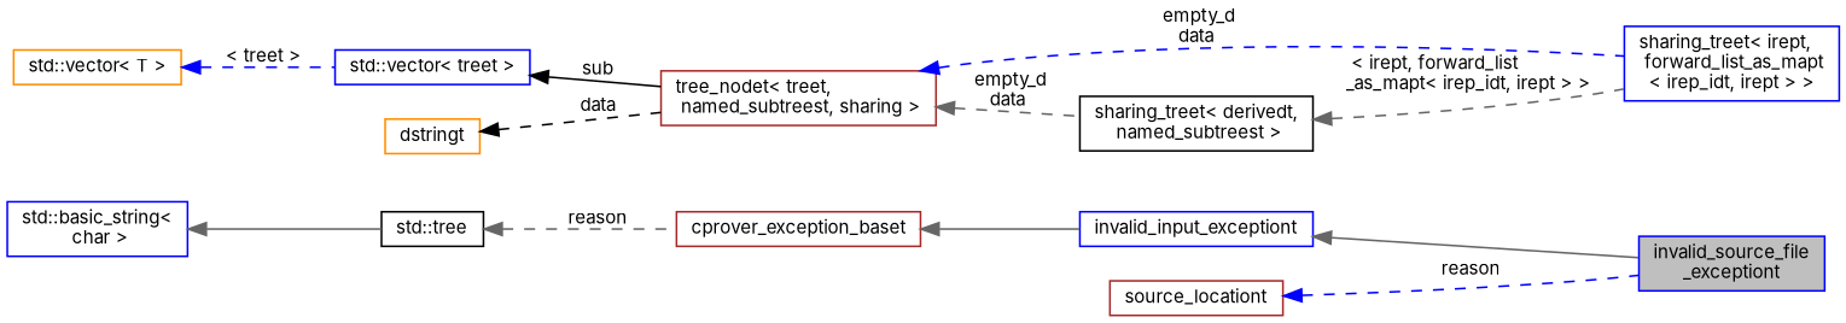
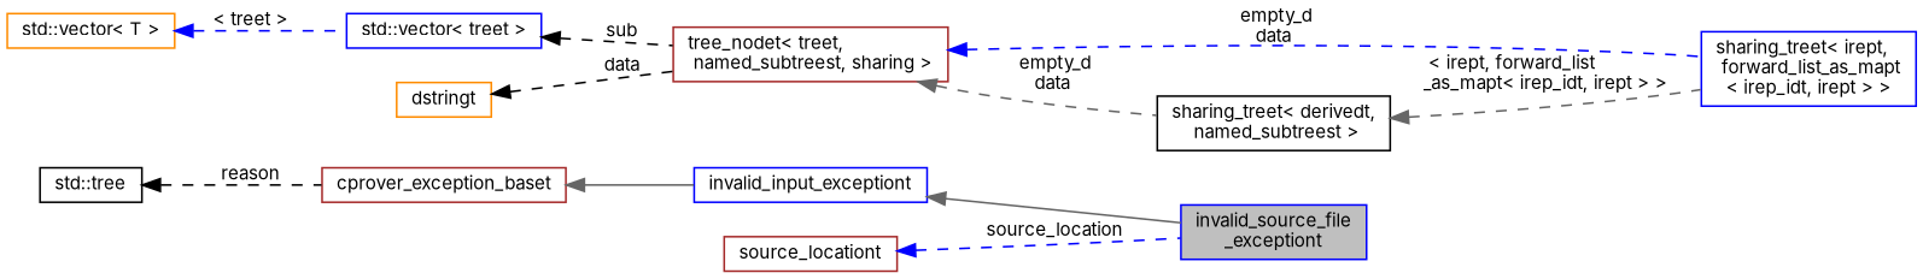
  digraph {
    fontname=Inter
    rankdir=LR
    node [color=blue fontname=Inter fontsize=10 shape=record]
    edge [color=gray40 dir=back fontname=Inter fontsize=10 labelfontname=Helvetica labelfontsize=10 style=dashed]
    n1 [fillcolor=grey75 fontcolor=black height=0.2 label="invalid_source_file\l_exceptiont" style=filled width=0.4]
    n2 [height=0.2 label=invalid_input_exceptiont width=0.4]
    n3 [color=brown height=0.2 label=cprover_exception_baset width=0.4]
    n4 [color=black height=0.2 label="std::tree" width=0.4]
-   n5 [height=0.2 label="std::basic_string\<\l char \>" width=0.4]
    n6 [color=brown height=0.2 label=source_locationt width=0.4]
    n7 [height=0.2 label="sharing_treet\< irept,\l forward_list_as_mapt\l\< irep_idt, irept \> \>" width=0.4]
    n8 [color=brown height=0.2 label="tree_nodet\< treet,\l named_subtreest, sharing \>" width=0.4]
    n9 [color=black height=0.2 label="sharing_treet\< derivedt,\l named_subtreest \>" width=0.4]
    n10 [height=0.2 label="std::vector\< treet \>" width=0.4]
    n11 [color=darkorange height=0.2 label="std::vector\< T \>" width=0.4]
    n12 [color=darkorange height=0.2 label=dstringt width=0.4]
    n2 -> n1 [style=solid]
    n3 -> n2 [style=solid]
-   n4 -> n3 [label=" reason"]
-   n5 -> n4 [style=solid]
-   n6 -> n1 [color=blue label=" reason"]
+   n4 -> n3 [color=black label=" reason"]
+   n6 -> n1 [color=blue label=" source_location"]
    n8 -> n7 [color=blue label=" empty_d\ndata"]
    n8 -> n9 [label=" empty_d\ndata"]
    n9 -> n7 [label=" \< irept, forward_list\l_as_mapt\< irep_idt, irept \> \>"]
-   n10 -> n8 [color=black label=" sub" style=solid]
+   n10 -> n8 [color=black label=" sub"]
    n11 -> n10 [color=blue label=" \< treet \>"]
    n12 -> n8 [color=black label=" data"]
  }
